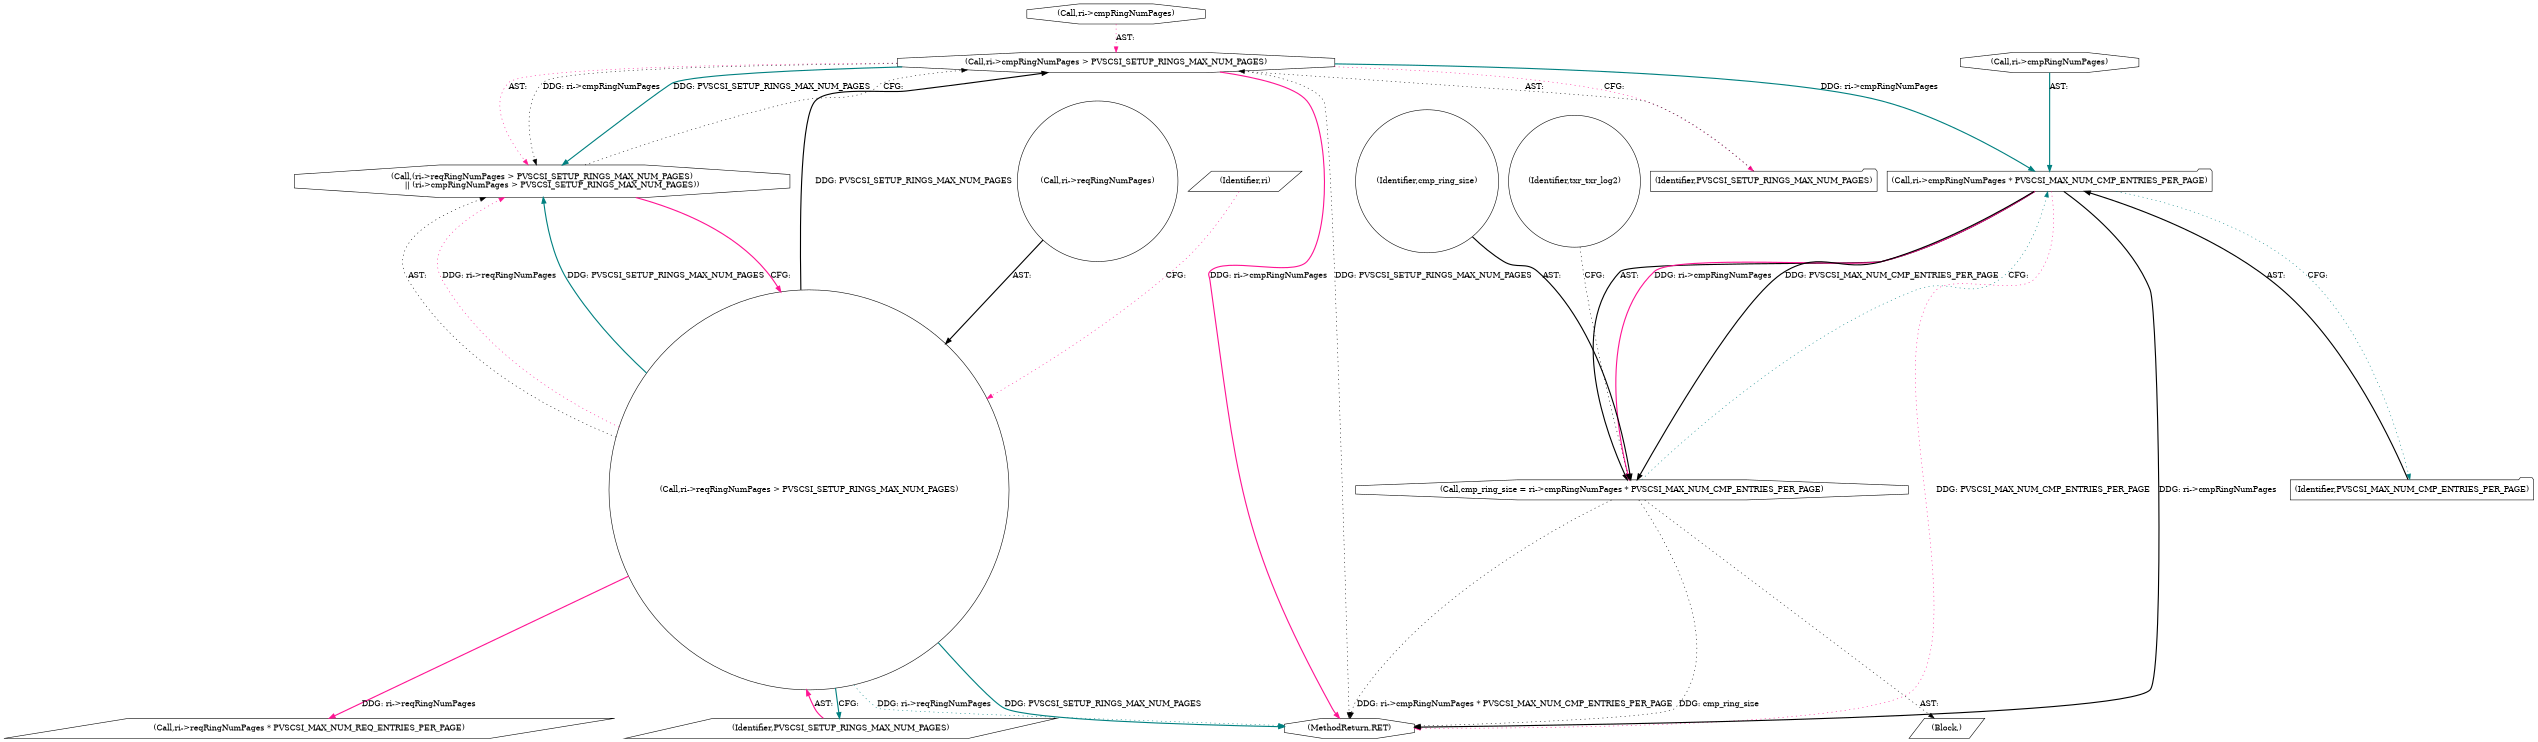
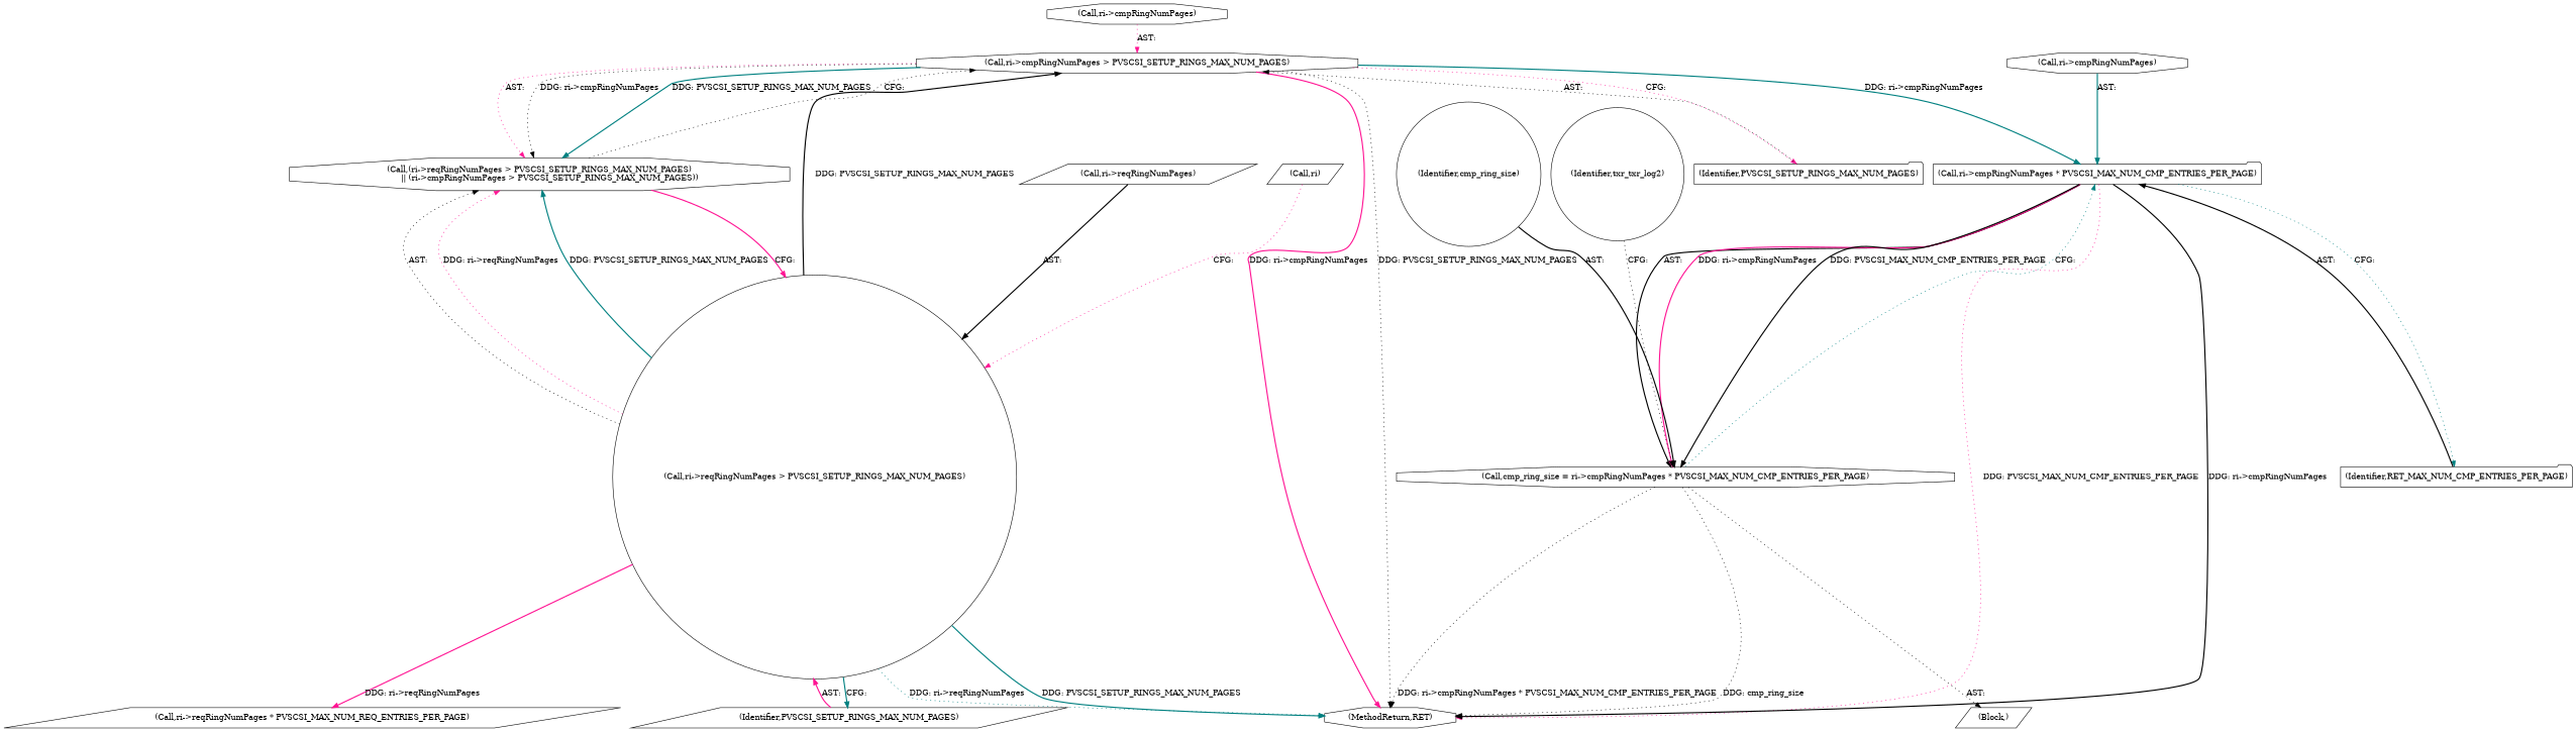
  digraph {
    node [shape=octagon]
    edge [color=black style=bold]
    n1 [label="(Call,ri->cmpRingNumPages * PVSCSI_MAX_NUM_CMP_ENTRIES_PER_PAGE)" shape=folder]
    n2 [label="(Call,cmp_ring_size = ri->cmpRingNumPages * PVSCSI_MAX_NUM_CMP_ENTRIES_PER_PAGE)"]
-   n3 [label="(Identifier,PVSCSI_MAX_NUM_CMP_ENTRIES_PER_PAGE)" shape=folder]
+   n3 [label="(Identifier,RET_MAX_NUM_CMP_ENTRIES_PER_PAGE)" shape=folder]
    n4 [label="(MethodReturn,RET)"]
    n5 [label="(Block,)" shape=parallelogram]
    n6 [label="(Call,ri->cmpRingNumPages > PVSCSI_SETUP_RINGS_MAX_NUM_PAGES)"]
    n7 [label="(Identifier,PVSCSI_SETUP_RINGS_MAX_NUM_PAGES)" shape=folder]
    n8 [label="(Call,(ri->reqRingNumPages > PVSCSI_SETUP_RINGS_MAX_NUM_PAGES)\n        || (ri->cmpRingNumPages > PVSCSI_SETUP_RINGS_MAX_NUM_PAGES))"]
    n9 [label="(Call,ri->reqRingNumPages > PVSCSI_SETUP_RINGS_MAX_NUM_PAGES)" shape=circle]
    n10 [label="(Identifier,PVSCSI_SETUP_RINGS_MAX_NUM_PAGES)" shape=parallelogram]
    n11 [label="(Call,ri->reqRingNumPages * PVSCSI_MAX_NUM_REQ_ENTRIES_PER_PAGE)" shape=parallelogram]
-   n12 [label="(Call,ri->reqRingNumPages)" shape=circle]
+   n12 [label="(Call,ri->reqRingNumPages)" shape=parallelogram]
    n13 [label="(Call,ri->cmpRingNumPages)"]
    n14 [label="(Identifier,txr_txr_log2)" shape=circle]
    n15 [label="(Identifier,cmp_ring_size)" shape=circle]
    n16 [label="(Call,ri->cmpRingNumPages)"]
-   n17 [label="(Identifier,ri)" shape=parallelogram]
+   n17 [label="(Call,ri)" shape=parallelogram]
    n1 -> n2 [label="AST: "]
    n1 -> n2 [color=deeppink label="DDG: ri->cmpRingNumPages"]
    n1 -> n2 [label="DDG: PVSCSI_MAX_NUM_CMP_ENTRIES_PER_PAGE"]
    n1 -> n3 [color=teal label="CFG: " style=dotted]
    n1 -> n4 [color=deeppink label="DDG: PVSCSI_MAX_NUM_CMP_ENTRIES_PER_PAGE" style=dotted]
    n1 -> n4 [label="DDG: ri->cmpRingNumPages"]
    n2 -> n1 [color=teal label="CFG: " style=dotted]
    n2 -> n4 [label="DDG: cmp_ring_size" style=dotted]
    n2 -> n4 [label="DDG: ri->cmpRingNumPages * PVSCSI_MAX_NUM_CMP_ENTRIES_PER_PAGE" style=dotted]
    n2 -> n5 [label="AST: " style=dotted]
    n3 -> n1 [label="AST: "]
    n6 -> n1 [color=teal label="DDG: ri->cmpRingNumPages"]
    n6 -> n4 [color=deeppink label="DDG: ri->cmpRingNumPages"]
    n6 -> n4 [label="DDG: PVSCSI_SETUP_RINGS_MAX_NUM_PAGES" style=dotted]
    n6 -> n7 [color=deeppink label="CFG: " style=dotted]
    n6 -> n8 [color=deeppink label="AST: " style=dotted]
    n6 -> n8 [label="DDG: ri->cmpRingNumPages" style=dotted]
    n6 -> n8 [color=teal label="DDG: PVSCSI_SETUP_RINGS_MAX_NUM_PAGES"]
    n7 -> n6 [label="AST: " style=dotted]
    n8 -> n6 [label="CFG: " style=dotted]
    n8 -> n9 [color=deeppink label="CFG: "]
    n9 -> n4 [color=teal label="DDG: ri->reqRingNumPages" style=dotted]
    n9 -> n4 [color=teal label="DDG: PVSCSI_SETUP_RINGS_MAX_NUM_PAGES"]
    n9 -> n6 [label="DDG: PVSCSI_SETUP_RINGS_MAX_NUM_PAGES"]
    n9 -> n8 [label="AST: " style=dotted]
    n9 -> n8 [color=deeppink label="DDG: ri->reqRingNumPages" style=dotted]
    n9 -> n8 [color=teal label="DDG: PVSCSI_SETUP_RINGS_MAX_NUM_PAGES"]
    n9 -> n10 [color=teal label="CFG: "]
    n9 -> n11 [color=deeppink label="DDG: ri->reqRingNumPages"]
    n10 -> n9 [color=deeppink label="AST: "]
    n12 -> n9 [label="AST: "]
    n13 -> n1 [color=teal label="AST: "]
    n14 -> n2 [label="CFG: " style=dotted]
    n15 -> n2 [label="AST: "]
    n16 -> n6 [color=deeppink label="AST: " style=dotted]
    n17 -> n9 [color=deeppink label="CFG: " style=dotted]
  }
